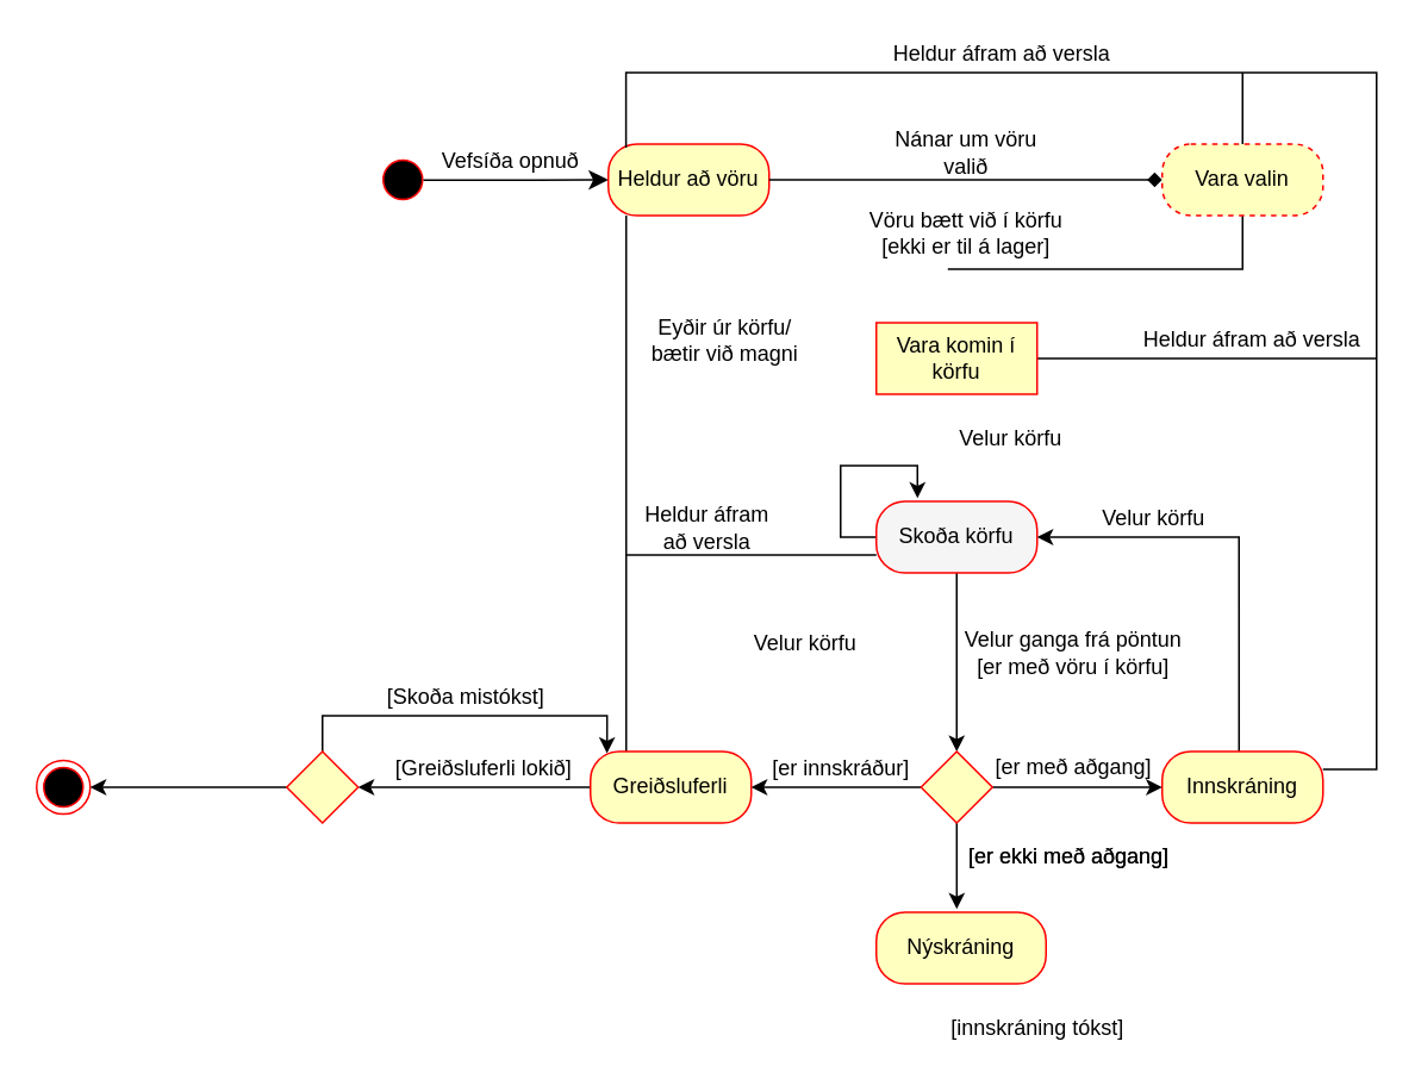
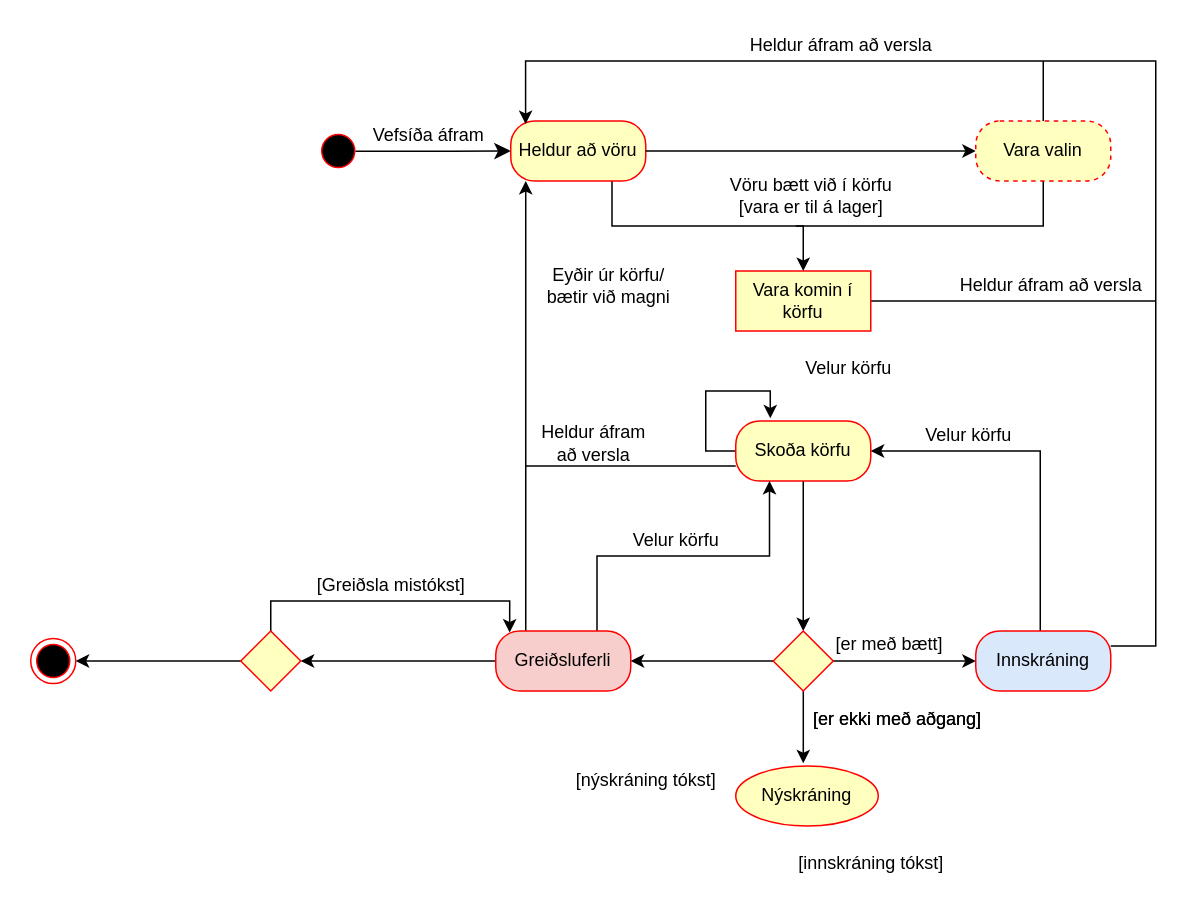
  <mxCell id="0" />
  <mxCell id="1" parent="0" />
- <mxCell id="2" value="Nýskráning" style="rounded=1;whiteSpace=wrap;html=1;arcSize=40;fontColor=#000000;fillColor=#ffffc0;strokeColor=#ff0000;" parent="1" vertex="1"><mxGeometry x="490" y="510" width="95" height="40" as="geometry" /></mxCell>
+ <mxCell id="2" value="Nýskráning" style="ellipse;whiteSpace=wrap;html=1;arcSize=40;fontColor=#000000;fillColor=#ffffc0;strokeColor=#ff0000;" parent="1" vertex="1"><mxGeometry x="490" y="510" width="95" height="40" as="geometry" /></mxCell>
  <mxCell id="3" value="" style="ellipse;html=1;shape=startState;fillColor=#000000;strokeColor=#ff0000;" parent="1" vertex="1"><mxGeometry x="210" y="85" width="30" height="30" as="geometry" /></mxCell>
  <mxCell id="4" value="" style="edgeStyle=orthogonalEdgeStyle;html=1;verticalAlign=bottom;endArrow=classic;endSize=8;strokeColor=#000000;entryX=0;entryY=0.5;entryDx=0;entryDy=0;exitX=0.882;exitY=0.505;exitDx=0;exitDy=0;exitPerimeter=0;endFill=1;" parent="1" source="3" target="6" edge="1"><mxGeometry relative="1" as="geometry"><mxPoint x="305" y="70" as="targetPoint" /><Array as="points" /></mxGeometry></mxCell>
+ <mxCell id="5" style="edgeStyle=orthogonalEdgeStyle;rounded=0;orthogonalLoop=1;jettySize=auto;html=1;entryX=0.5;entryY=0;entryDx=0;entryDy=0;endArrow=classic;endFill=1;strokeColor=#000000;exitX=0.75;exitY=1;exitDx=0;exitDy=0;" parent="1" source="6" target="8" edge="1"><mxGeometry relative="1" as="geometry"><mxPoint x="535" y="120" as="sourcePoint" /><mxPoint x="490" y="100" as="targetPoint" /></mxGeometry></mxCell>
  <mxCell id="6" value="Heldur að vöru" style="rounded=1;whiteSpace=wrap;html=1;arcSize=40;fontColor=#000000;fillColor=#ffffc0;strokeColor=#ff0000;" parent="1" vertex="1"><mxGeometry x="340" y="80" width="90" height="40" as="geometry" /></mxCell>
  <mxCell id="7" style="edgeStyle=orthogonalEdgeStyle;rounded=0;orthogonalLoop=1;jettySize=auto;html=1;exitX=1;exitY=0.5;exitDx=0;exitDy=0;endArrow=none;endFill=0;" parent="1" source="8" edge="1"><mxGeometry relative="1" as="geometry"><mxPoint x="770" y="200" as="targetPoint" /></mxGeometry></mxCell>
  <mxCell id="8" value="Vara komin í körfu" style="whiteSpace=wrap;html=1;arcSize=40;fontColor=#000000;fillColor=#ffffc0;strokeColor=#ff0000;rounded=0;" parent="1" vertex="1"><mxGeometry x="490" y="180" width="90" height="40" as="geometry" /></mxCell>
  <mxCell id="9" style="edgeStyle=orthogonalEdgeStyle;rounded=0;orthogonalLoop=1;jettySize=auto;html=1;entryX=0.5;entryY=0;entryDx=0;entryDy=0;endArrow=classic;endFill=1;strokeColor=#000000;" parent="1" source="12" target="23" edge="1"><mxGeometry relative="1" as="geometry" /></mxCell>
  <mxCell id="10" style="edgeStyle=orthogonalEdgeStyle;rounded=0;orthogonalLoop=1;jettySize=auto;html=1;endArrow=classic;endFill=1;strokeColor=#000000;entryX=0.256;entryY=-0.044;entryDx=0;entryDy=0;entryPerimeter=0;" parent="1" source="12" target="12" edge="1"><mxGeometry relative="1" as="geometry"><mxPoint x="460" y="260" as="targetPoint" /><Array as="points"><mxPoint x="470" y="300" /><mxPoint x="470" y="260" /><mxPoint x="513" y="260" /></Array></mxGeometry></mxCell>
  <mxCell id="11" style="edgeStyle=orthogonalEdgeStyle;rounded=0;orthogonalLoop=1;jettySize=auto;html=1;exitX=0;exitY=0.75;exitDx=0;exitDy=0;endArrow=none;endFill=0;" parent="1" source="12" edge="1"><mxGeometry relative="1" as="geometry"><mxPoint x="350" y="310" as="targetPoint" /><Array as="points"><mxPoint x="350" y="310" /></Array></mxGeometry></mxCell>
- <mxCell id="12" value="Skoða körfu" style="rounded=1;whiteSpace=wrap;html=1;arcSize=40;fontColor=#000000;fillColor=#f5f5f5;strokeColor=#ff0000;" parent="1" vertex="1"><mxGeometry x="490" y="280" width="90" height="40" as="geometry" /></mxCell>
+ <mxCell id="12" value="Skoða körfu" style="rounded=1;whiteSpace=wrap;html=1;arcSize=40;fontColor=#000000;fillColor=#ffffc0;strokeColor=#ff0000;" parent="1" vertex="1"><mxGeometry x="490" y="280" width="90" height="40" as="geometry" /></mxCell>
  <mxCell id="13" value="&lt;div&gt;Heldur áfram&lt;/div&gt;&lt;div&gt; að versla&lt;/div&gt;" style="text;html=1;align=center;verticalAlign=middle;resizable=0;points=[];autosize=1;" parent="1" vertex="1"><mxGeometry x="350" y="280" width="90" height="30" as="geometry" /></mxCell>
  <mxCell id="14" value="&lt;div&gt;Eyðir úr körfu/&lt;/div&gt;&lt;div&gt;bætir við magni&lt;/div&gt;" style="text;html=1;align=center;verticalAlign=middle;resizable=0;points=[];autosize=1;" parent="1" vertex="1"><mxGeometry x="355" y="175" width="100" height="30" as="geometry" /></mxCell>
- <mxCell id="15" style="edgeStyle=orthogonalEdgeStyle;rounded=0;orthogonalLoop=1;jettySize=auto;html=1;entryX=0.111;entryY=1;entryDx=0;entryDy=0;entryPerimeter=0;endArrow=none;endFill=1;strokeColor=#000000;" parent="1" source="18" target="6" edge="1"><mxGeometry relative="1" as="geometry"><Array as="points"><mxPoint x="350" y="300" /><mxPoint x="350" y="300" /></Array></mxGeometry></mxCell>
+ <mxCell id="15" style="edgeStyle=orthogonalEdgeStyle;rounded=0;orthogonalLoop=1;jettySize=auto;html=1;entryX=0.111;entryY=1;entryDx=0;entryDy=0;entryPerimeter=0;endArrow=classic;endFill=1;strokeColor=#000000;" parent="1" source="18" target="6" edge="1"><mxGeometry relative="1" as="geometry"><Array as="points"><mxPoint x="350" y="300" /><mxPoint x="350" y="300" /></Array></mxGeometry></mxCell>
+ <mxCell id="16" style="edgeStyle=orthogonalEdgeStyle;rounded=0;orthogonalLoop=1;jettySize=auto;html=1;exitX=0.75;exitY=0;exitDx=0;exitDy=0;entryX=0.25;entryY=1;entryDx=0;entryDy=0;" edge="1" parent="1" source="18" target="12"><mxGeometry relative="1" as="geometry" /></mxCell>
  <mxCell id="17" style="edgeStyle=orthogonalEdgeStyle;rounded=0;orthogonalLoop=1;jettySize=auto;html=1;exitX=0;exitY=0.5;exitDx=0;exitDy=0;entryX=1;entryY=0.5;entryDx=0;entryDy=0;" edge="1" parent="1" source="18" target="48"><mxGeometry relative="1" as="geometry" /></mxCell>
- <mxCell id="18" value="&lt;div&gt;Greiðsluferli&lt;/div&gt;" style="rounded=1;whiteSpace=wrap;html=1;arcSize=40;fontColor=#000000;fillColor=#ffffc0;strokeColor=#ff0000;" parent="1" vertex="1"><mxGeometry x="330" y="420" width="90" height="40" as="geometry" /></mxCell>
- <mxCell id="19" value="&lt;div&gt;[er innskráður]&lt;/div&gt;" style="text;html=1;align=center;verticalAlign=middle;resizable=0;points=[];autosize=1;" parent="1" vertex="1"><mxGeometry x="425" y="420" width="90" height="20" as="geometry" /></mxCell>
+ <mxCell id="18" value="&lt;div&gt;Greiðsluferli&lt;/div&gt;" style="rounded=1;whiteSpace=wrap;html=1;arcSize=40;fontColor=#000000;fillColor=#f8cecc;strokeColor=#ff0000;" parent="1" vertex="1"><mxGeometry x="330" y="420" width="90" height="40" as="geometry" /></mxCell>
  <mxCell id="20" style="edgeStyle=orthogonalEdgeStyle;rounded=0;orthogonalLoop=1;jettySize=auto;html=1;exitX=0;exitY=0.5;exitDx=0;exitDy=0;entryX=1;entryY=0.5;entryDx=0;entryDy=0;endArrow=classic;endFill=1;strokeColor=#000000;" parent="1" source="23" target="18" edge="1"><mxGeometry relative="1" as="geometry" /></mxCell>
  <mxCell id="21" style="edgeStyle=orthogonalEdgeStyle;rounded=0;orthogonalLoop=1;jettySize=auto;html=1;endArrow=classic;endFill=1;strokeColor=#000000;" parent="1" source="23" target="28" edge="1"><mxGeometry relative="1" as="geometry" /></mxCell>
  <mxCell id="22" style="edgeStyle=orthogonalEdgeStyle;rounded=0;orthogonalLoop=1;jettySize=auto;html=1;entryX=0.474;entryY=-0.045;entryDx=0;entryDy=0;entryPerimeter=0;endArrow=classic;endFill=1;strokeColor=#000000;" parent="1" source="23" target="2" edge="1"><mxGeometry relative="1" as="geometry" /></mxCell>
  <mxCell id="23" value="" style="rhombus;whiteSpace=wrap;html=1;fillColor=#ffffc0;strokeColor=#ff0000;" parent="1" vertex="1"><mxGeometry x="515" y="420" width="40" height="40" as="geometry" /></mxCell>
- <mxCell id="24" value="&lt;div&gt;Velur ganga frá pöntun&lt;/div&gt;&lt;div&gt; [er með vöru í körfu]&lt;/div&gt;" style="text;html=1;align=center;verticalAlign=middle;resizable=0;points=[];autosize=1;" parent="1" vertex="1"><mxGeometry x="530" y="350" width="140" height="30" as="geometry" /></mxCell>
- <mxCell id="25" value="&lt;!--StartFragment--&gt;[er með aðgang]&lt;!--EndFragment--&gt;" style="text;whiteSpace=wrap;html=1;" parent="1" vertex="1"><mxGeometry x="555" y="415" width="120" height="30" as="geometry" /></mxCell>
+ <mxCell id="25" value="&lt;!--StartFragment--&gt;[er með bætt]&lt;!--EndFragment--&gt;" style="text;whiteSpace=wrap;html=1;" parent="1" vertex="1"><mxGeometry x="555" y="415" width="120" height="30" as="geometry" /></mxCell>
  <mxCell id="26" style="edgeStyle=orthogonalEdgeStyle;rounded=0;orthogonalLoop=1;jettySize=auto;html=1;exitX=0.478;exitY=0.033;exitDx=0;exitDy=0;exitPerimeter=0;" parent="1" source="28" edge="1"><mxGeometry relative="1" as="geometry"><mxPoint x="580" y="300" as="targetPoint" /><Array as="points"><mxPoint x="693" y="300" /></Array></mxGeometry></mxCell>
- <mxCell id="27" style="edgeStyle=orthogonalEdgeStyle;rounded=0;orthogonalLoop=1;jettySize=auto;html=1;exitX=1;exitY=0.25;exitDx=0;exitDy=0;entryX=0.11;entryY=0.05;entryDx=0;entryDy=0;entryPerimeter=0;endArrow=none;" parent="1" source="28" target="6" edge="1"><mxGeometry relative="1" as="geometry"><mxPoint x="660" y="120" as="targetPoint" /><Array as="points"><mxPoint x="770" y="430" /><mxPoint x="770" y="40" /><mxPoint x="350" y="40" /></Array></mxGeometry></mxCell>
- <mxCell id="28" value="Innskráning" style="rounded=1;whiteSpace=wrap;html=1;arcSize=40;fontColor=#000000;fillColor=#ffffc0;strokeColor=#ff0000;" parent="1" vertex="1"><mxGeometry x="650" y="420" width="90" height="40" as="geometry" /></mxCell>
+ <mxCell id="27" style="edgeStyle=orthogonalEdgeStyle;rounded=0;orthogonalLoop=1;jettySize=auto;html=1;exitX=1;exitY=0.25;exitDx=0;exitDy=0;entryX=0.11;entryY=0.05;entryDx=0;entryDy=0;entryPerimeter=0;" parent="1" source="28" target="6" edge="1"><mxGeometry relative="1" as="geometry"><mxPoint x="660" y="120" as="targetPoint" /><Array as="points"><mxPoint x="770" y="430" /><mxPoint x="770" y="40" /><mxPoint x="350" y="40" /></Array></mxGeometry></mxCell>
+ <mxCell id="28" value="Innskráning" style="rounded=1;whiteSpace=wrap;html=1;arcSize=40;fontColor=#000000;fillColor=#dae8fc;strokeColor=#ff0000;" parent="1" vertex="1"><mxGeometry x="650" y="420" width="90" height="40" as="geometry" /></mxCell>
  <mxCell id="29" value="&lt;!--StartFragment--&gt;[er ekki með aðgang]&lt;!--EndFragment--&gt;" style="text;whiteSpace=wrap;html=1;" parent="1" vertex="1"><mxGeometry x="540" y="465" width="140" height="30" as="geometry" /></mxCell>
  <mxCell id="30" value="[innskráning tókst]" style="text;html=1;align=center;verticalAlign=middle;resizable=0;points=[];autosize=1;" parent="1" vertex="1"><mxGeometry x="520" y="565" width="120" height="20" as="geometry" /></mxCell>
+ <mxCell id="31" value="[nýskráning tókst]" style="text;html=1;align=center;verticalAlign=middle;resizable=0;points=[];autosize=1;" parent="1" vertex="1"><mxGeometry x="375" y="510" width="110" height="20" as="geometry" /></mxCell>
  <mxCell id="32" value="&lt;!--StartFragment--&gt;[er ekki með aðgang]&lt;!--EndFragment--&gt;" style="text;whiteSpace=wrap;html=1;" parent="1" vertex="1"><mxGeometry x="540" y="465" width="140" height="30" as="geometry" /></mxCell>
  <mxCell id="33" value="Velur körfu" style="text;html=1;align=center;verticalAlign=middle;resizable=0;points=[];autosize=1;" parent="1" vertex="1"><mxGeometry x="610" y="280" width="70" height="20" as="geometry" /></mxCell>
  <mxCell id="34" value="Heldur áfram að versla" style="text;html=1;align=center;verticalAlign=middle;resizable=0;points=[];autosize=1;" parent="1" vertex="1"><mxGeometry x="490" y="20" width="140" height="20" as="geometry" /></mxCell>
- <mxCell id="35" value="Vöru bætt við í körfu&lt;br&gt;[ekki er til á lager]" style="text;html=1;align=center;verticalAlign=middle;resizable=0;points=[];autosize=1;" parent="1" vertex="1"><mxGeometry x="480" y="115" width="120" height="30" as="geometry" /></mxCell>
- <mxCell id="36" style="edgeStyle=orthogonalEdgeStyle;rounded=0;orthogonalLoop=1;jettySize=auto;html=1;entryX=0;entryY=0.5;entryDx=0;entryDy=0;endArrow=diamond;endFill=1;strokeColor=#000000;" parent="1" source="6" target="40" edge="1"><mxGeometry relative="1" as="geometry"><mxPoint x="515" y="100" as="targetPoint" /><mxPoint x="430" y="100" as="sourcePoint" /></mxGeometry></mxCell>
- <mxCell id="37" value="Nánar um vöru&lt;br&gt;valið" style="text;html=1;align=center;verticalAlign=middle;resizable=0;points=[];autosize=1;" parent="1" vertex="1"><mxGeometry x="490" y="70" width="100" height="30" as="geometry" /></mxCell>
+ <mxCell id="35" value="Vöru bætt við í körfu&lt;br&gt;[vara er til á lager]" style="text;html=1;align=center;verticalAlign=middle;resizable=0;points=[];autosize=1;" parent="1" vertex="1"><mxGeometry x="480" y="115" width="120" height="30" as="geometry" /></mxCell>
+ <mxCell id="36" style="edgeStyle=orthogonalEdgeStyle;rounded=0;orthogonalLoop=1;jettySize=auto;html=1;entryX=0;entryY=0.5;entryDx=0;entryDy=0;endArrow=classic;endFill=1;strokeColor=#000000;" parent="1" source="6" target="40" edge="1"><mxGeometry relative="1" as="geometry"><mxPoint x="515" y="100" as="targetPoint" /><mxPoint x="430" y="100" as="sourcePoint" /></mxGeometry></mxCell>
  <mxCell id="38" style="edgeStyle=orthogonalEdgeStyle;rounded=0;orthogonalLoop=1;jettySize=auto;html=1;exitX=0.5;exitY=1;exitDx=0;exitDy=0;endArrow=none;endFill=0;" parent="1" source="40" edge="1"><mxGeometry relative="1" as="geometry"><mxPoint x="530" y="150" as="targetPoint" /><Array as="points"><mxPoint x="695" y="150" /></Array></mxGeometry></mxCell>
  <mxCell id="39" style="edgeStyle=orthogonalEdgeStyle;rounded=0;orthogonalLoop=1;jettySize=auto;html=1;exitX=0.5;exitY=0;exitDx=0;exitDy=0;endArrow=none;endFill=0;" parent="1" source="40" edge="1"><mxGeometry relative="1" as="geometry"><mxPoint x="695" y="40" as="targetPoint" /></mxGeometry></mxCell>
  <mxCell id="40" value="Vara valin" style="rounded=1;whiteSpace=wrap;html=1;arcSize=40;fontColor=#000000;fillColor=#ffffc0;strokeColor=#ff0000;dashed=1;" parent="1" vertex="1"><mxGeometry x="650" y="80" width="90" height="40" as="geometry" /></mxCell>
  <mxCell id="41" value="Heldur áfram að versla" style="text;html=1;align=center;verticalAlign=middle;resizable=0;points=[];autosize=1;" parent="1" vertex="1"><mxGeometry x="630" y="180" width="140" height="20" as="geometry" /></mxCell>
- <mxCell id="42" value="Vefsíða opnuð" style="text;html=1;align=center;verticalAlign=middle;resizable=0;points=[];autosize=1;" parent="1" vertex="1"><mxGeometry x="240" y="80" width="90" height="20" as="geometry" /></mxCell>
+ <mxCell id="42" value="Vefsíða áfram" style="text;html=1;align=center;verticalAlign=middle;resizable=0;points=[];autosize=1;" parent="1" vertex="1"><mxGeometry x="240" y="80" width="90" height="20" as="geometry" /></mxCell>
  <mxCell id="43" value="Velur körfu" style="text;html=1;align=center;verticalAlign=middle;resizable=0;points=[];autosize=1;" vertex="1" parent="1"><mxGeometry x="530" y="235" width="70" height="20" as="geometry" /></mxCell>
  <mxCell id="44" value="Velur körfu" style="text;html=1;align=center;verticalAlign=middle;resizable=0;points=[];autosize=1;" vertex="1" parent="1"><mxGeometry x="415" y="350" width="70" height="20" as="geometry" /></mxCell>
  <mxCell id="45" value="" style="ellipse;html=1;shape=endState;fillColor=#000000;strokeColor=#ff0000;" vertex="1" parent="1"><mxGeometry x="20" y="425" width="30" height="30" as="geometry" /></mxCell>
  <mxCell id="46" style="edgeStyle=orthogonalEdgeStyle;rounded=0;orthogonalLoop=1;jettySize=auto;html=1;exitX=0;exitY=0.5;exitDx=0;exitDy=0;entryX=1;entryY=0.5;entryDx=0;entryDy=0;" edge="1" parent="1" source="48" target="45"><mxGeometry relative="1" as="geometry" /></mxCell>
  <mxCell id="47" style="edgeStyle=orthogonalEdgeStyle;rounded=0;orthogonalLoop=1;jettySize=auto;html=1;exitX=0.5;exitY=0;exitDx=0;exitDy=0;entryX=0.103;entryY=0.025;entryDx=0;entryDy=0;entryPerimeter=0;" edge="1" parent="1" source="48" target="18"><mxGeometry relative="1" as="geometry" /></mxCell>
  <mxCell id="48" value="" style="rhombus;whiteSpace=wrap;html=1;fillColor=#ffffc0;strokeColor=#ff0000;" vertex="1" parent="1"><mxGeometry x="160" y="420" width="40" height="40" as="geometry" /></mxCell>
- <mxCell id="49" value="[Greiðsluferli lokið]" style="text;html=1;align=center;verticalAlign=middle;resizable=0;points=[];autosize=1;" vertex="1" parent="1"><mxGeometry x="210" y="420" width="120" height="20" as="geometry" /></mxCell>
- <mxCell id="50" value="[Skoða mistókst]" style="text;html=1;align=center;verticalAlign=middle;resizable=0;points=[];autosize=1;" vertex="1" parent="1"><mxGeometry x="200" y="380" width="120" height="20" as="geometry" /></mxCell>
+ <mxCell id="50" value="[Greiðsla mistókst]" style="text;html=1;align=center;verticalAlign=middle;resizable=0;points=[];autosize=1;" vertex="1" parent="1"><mxGeometry x="200" y="380" width="120" height="20" as="geometry" /></mxCell>
